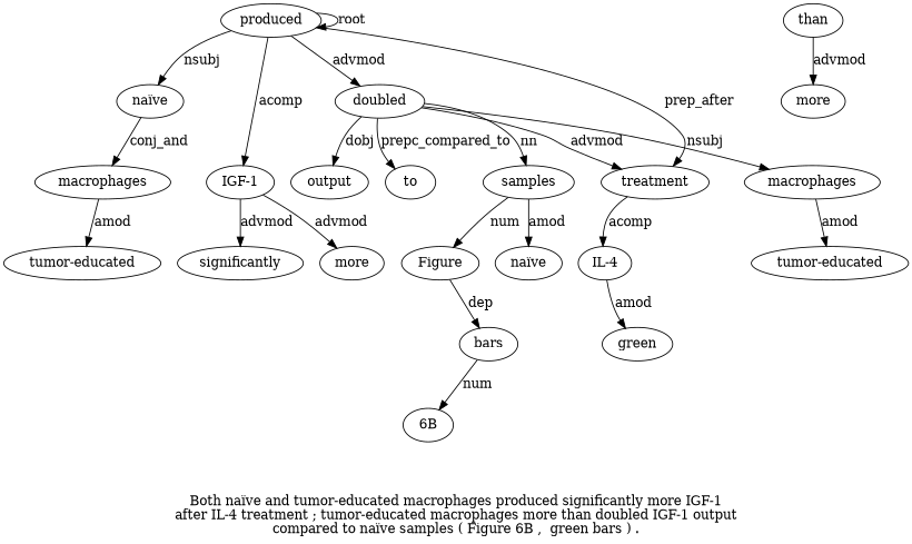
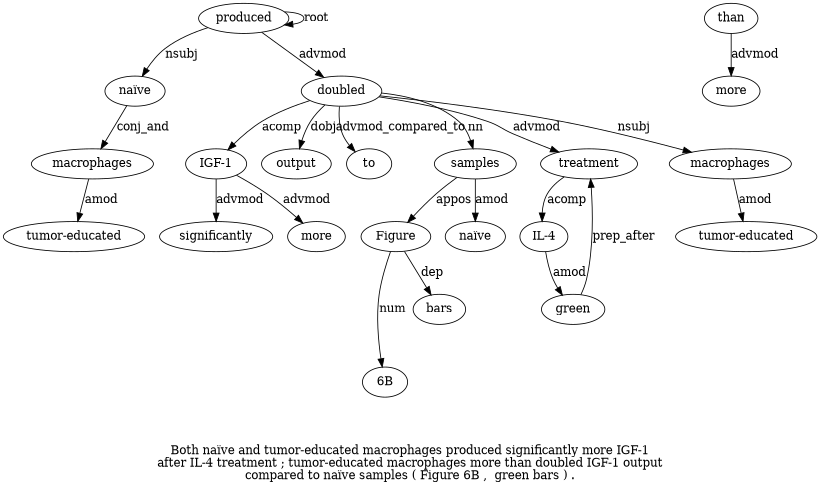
  digraph {
    label="Both naïve and tumor-educated macrophages produced significantly more IGF-1\nafter IL-4 treatment ; tumor-educated macrophages more than doubled IGF-1 output\ncompared to naïve samples ( Figure 6B ,  green bars ) ."
    node [fillcolor=white style=filled]
    n1 [label="naïve"]
    n2 [label=macrophages]
    n3 [label="tumor-educated"]
    n4 [label=produced]
    n5 [label="IGF-1"]
    n6 [label=treatment]
    n7 [label=doubled]
    n8 [label=significantly]
    n9 [label=more]
    n10 [label="IL-4"]
    n11 [label=macrophages]
    n12 [label=output]
    n13 [label=to]
    n14 [label=samples]
    n15 [label=green]
    n16 [label="tumor-educated"]
    n17 [label=than]
    n18 [label=more]
    n19 [label="naïve"]
    n20 [label=Figure]
    n21 [label="6B"]
    n22 [label=bars]
    n1 -> n2 [label=conj_and]
    n2 -> n3 [label=amod]
    n4 -> n1 [label=nsubj]
    n4 -> n4 [label=root]
-   n4 -> n5 [label=acomp]
-   n4 -> n6 [label=prep_after]
+   n7 -> n5 [label=acomp]
+   n15 -> n6 [label=prep_after]
    n4 -> n7 [label=advmod]
    n5 -> n8 [label=advmod]
    n5 -> n9 [label=advmod]
    n6 -> n10 [label=acomp]
    n7 -> n6 [label=advmod]
    n7 -> n11 [label=nsubj]
    n7 -> n12 [label=dobj]
-   n7 -> n13 [label=prepc_compared_to]
+   n7 -> n13 [label=advmod_compared_to]
    n7 -> n14 [label=nn]
    n10 -> n15 [label=amod]
    n11 -> n16 [label=amod]
    n14 -> n19 [label=amod]
-   n14 -> n20 [label=num]
+   n14 -> n20 [label=appos]
    n17 -> n18 [label=advmod]
-   n22 -> n21 [label=num]
+   n20 -> n21 [label=num]
    n20 -> n22 [label=dep]
  }
